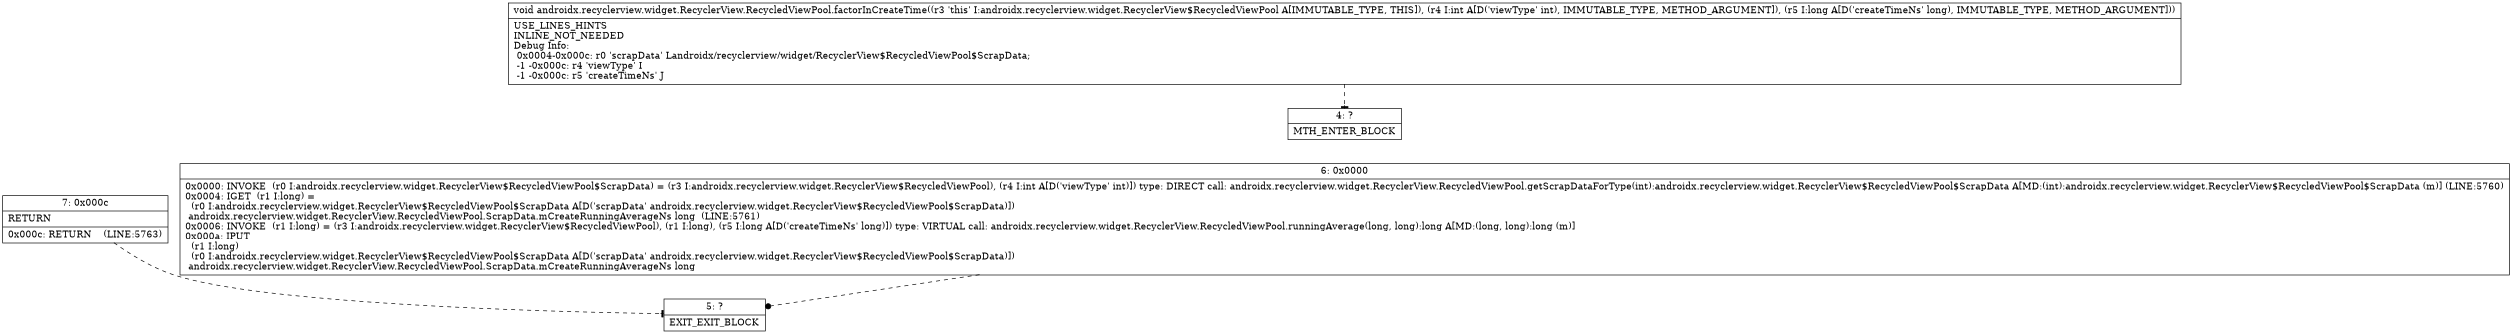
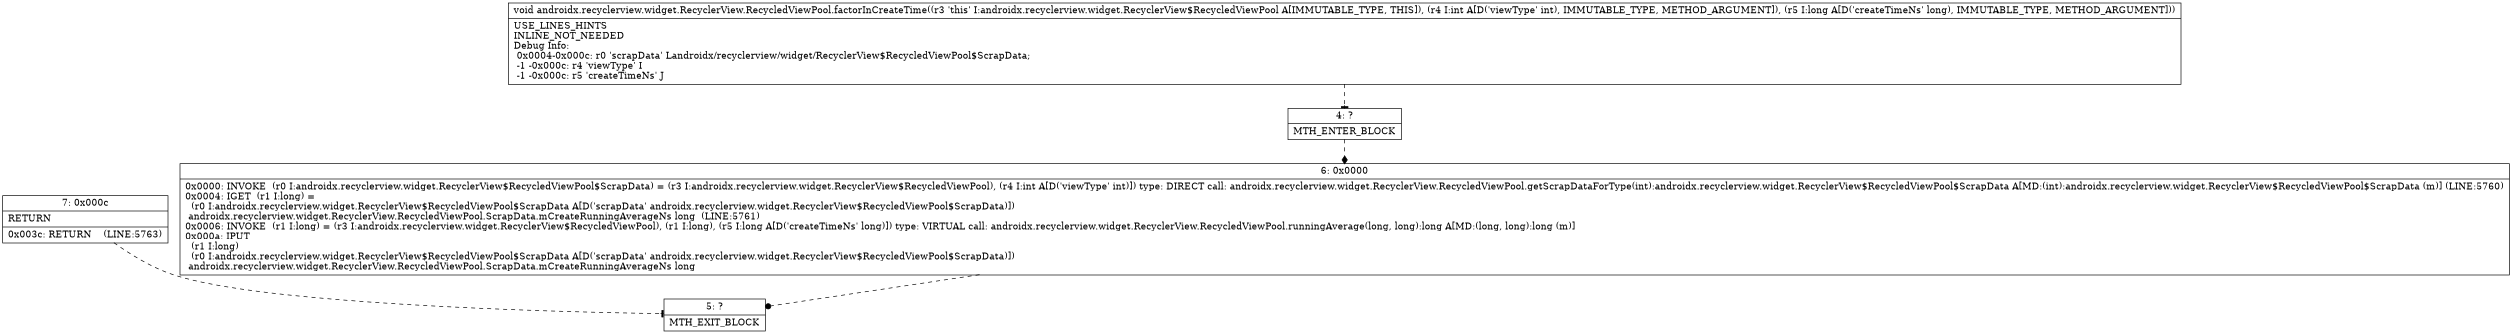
  digraph {
    node [shape=record]
    edge [arrowhead=tee style=dashed]
    n1 [label="{4\:\ ?|MTH_ENTER_BLOCK\l}"]
    n2 [label="{6\:\ 0x0000|0x0000: INVOKE  (r0 I:androidx.recyclerview.widget.RecyclerView$RecycledViewPool$ScrapData) = (r3 I:androidx.recyclerview.widget.RecyclerView$RecycledViewPool), (r4 I:int A[D('viewType' int)]) type: DIRECT call: androidx.recyclerview.widget.RecyclerView.RecycledViewPool.getScrapDataForType(int):androidx.recyclerview.widget.RecyclerView$RecycledViewPool$ScrapData A[MD:(int):androidx.recyclerview.widget.RecyclerView$RecycledViewPool$ScrapData (m)] (LINE:5760)\l0x0004: IGET  (r1 I:long) = \l  (r0 I:androidx.recyclerview.widget.RecyclerView$RecycledViewPool$ScrapData A[D('scrapData' androidx.recyclerview.widget.RecyclerView$RecycledViewPool$ScrapData)])\l androidx.recyclerview.widget.RecyclerView.RecycledViewPool.ScrapData.mCreateRunningAverageNs long  (LINE:5761)\l0x0006: INVOKE  (r1 I:long) = (r3 I:androidx.recyclerview.widget.RecyclerView$RecycledViewPool), (r1 I:long), (r5 I:long A[D('createTimeNs' long)]) type: VIRTUAL call: androidx.recyclerview.widget.RecyclerView.RecycledViewPool.runningAverage(long, long):long A[MD:(long, long):long (m)]\l0x000a: IPUT  \l  (r1 I:long)\l  (r0 I:androidx.recyclerview.widget.RecyclerView$RecycledViewPool$ScrapData A[D('scrapData' androidx.recyclerview.widget.RecyclerView$RecycledViewPool$ScrapData)])\l androidx.recyclerview.widget.RecyclerView.RecycledViewPool.ScrapData.mCreateRunningAverageNs long \l}"]
-   n3 [label="{5\:\ ?|EXIT_EXIT_BLOCK\l}"]
-   n4 [label="{7\:\ 0x000c|RETURN\l|0x000c: RETURN    (LINE:5763)\l}"]
+   n3 [label="{5\:\ ?|MTH_EXIT_BLOCK\l}"]
+   n4 [label="{7\:\ 0x000c|RETURN\l|0x003c: RETURN    (LINE:5763)\l}"]
    n5 [label="{void androidx.recyclerview.widget.RecyclerView.RecycledViewPool.factorInCreateTime((r3 'this' I:androidx.recyclerview.widget.RecyclerView$RecycledViewPool A[IMMUTABLE_TYPE, THIS]), (r4 I:int A[D('viewType' int), IMMUTABLE_TYPE, METHOD_ARGUMENT]), (r5 I:long A[D('createTimeNs' long), IMMUTABLE_TYPE, METHOD_ARGUMENT]))  | USE_LINES_HINTS\lINLINE_NOT_NEEDED\lDebug Info:\l  0x0004\-0x000c: r0 'scrapData' Landroidx\/recyclerview\/widget\/RecyclerView$RecycledViewPool$ScrapData;\l  \-1 \-0x000c: r4 'viewType' I\l  \-1 \-0x000c: r5 'createTimeNs' J\l}"]
+   n1 -> n2 [arrowhead=diamond]
    n2 -> n3 [arrowhead=dot]
    n4 -> n3
    n5 -> n1
  }
